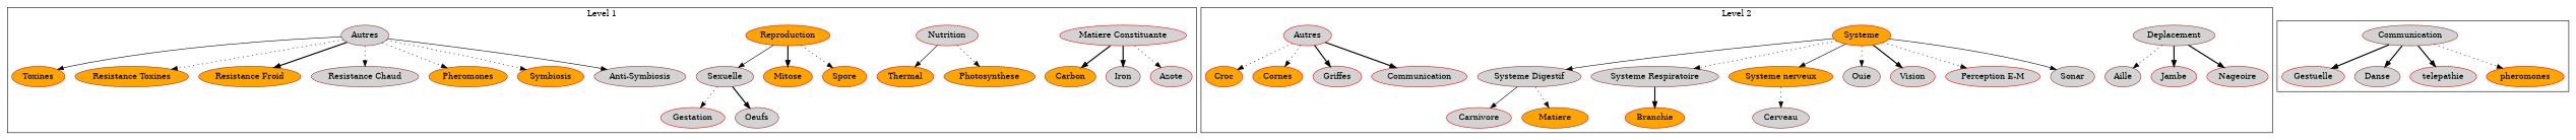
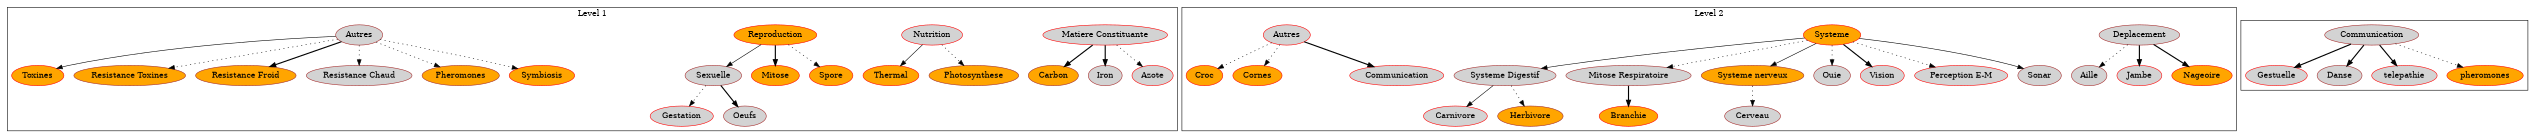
  digraph {
    node [color=red fillcolor=lightgrey style=filled]
    edge [style=dotted]
    "Matiere Constituante"
    Carbon [color=brown fillcolor=orange]
    Iron [color=brown]
    Azote
    Nutrition
    Thermal [fillcolor=orange]
    Photosynthese [color=brown fillcolor=orange]
    Reproduction [fillcolor=orange]
    Sexuelle [color=brown]
    Mitose [fillcolor=orange]
    Spore [fillcolor=orange]
    Gestation
    Oeufs [color=brown]
    Autres [color=brown]
    Toxines [fillcolor=orange]
    "Resistance Toxines" [color=brown fillcolor=orange]
    "Resistance Froid" [color=brown fillcolor=orange]
    "Resistance Chaud" [color=brown]
    Pheromones [color=brown fillcolor=orange]
    Symbiosis [fillcolor=orange]
-   "Anti-Symbiosis" [color=brown]
    Deplacement [color=brown]
    Aille [color=brown]
    Jambe
-   Nageoire
+   Nageoire [fillcolor=orange]
    Systeme [fillcolor=orange]
    "Systeme Digestif" [color=brown]
-   "Systeme Respiratoire" [color=brown]
+   "Systeme Respiratoire" [color=brown label="Mitose Respiratoire"]
    "Systeme nerveux" [color=brown fillcolor=orange]
    Ouie [color=brown]
    Vision
    "Perception E-M"
    Sonar [color=brown]
    Carnivore
-   Herbivore [color=brown fillcolor=orange label=Matiere]
+   Herbivore [color=brown fillcolor=orange]
    Branchie [fillcolor=orange]
    Cerveau [color=brown]
    n38 [label=Autres]
    Croc [fillcolor=orange]
    Cornes [fillcolor=orange]
-   Griffes
    Communication
    n43 [color=brown label=Communication]
    Gestuelle
    Danse [color=brown]
    telepathie
    pheromones [fillcolor=orange]
    subgraph cluster_1 {
      label="Level 1"
      "Matiere Constituante"
      Carbon
      Iron
      Azote
      Nutrition
      Thermal
      Photosynthese
      Reproduction
      Sexuelle
      Mitose
      Spore
      Gestation
      Oeufs
      Autres
      Toxines
      "Resistance Toxines"
      "Resistance Froid"
      "Resistance Chaud"
      Pheromones
      Symbiosis
-     "Anti-Symbiosis"
    }
    subgraph cluster_2 {
      label="Level 2"
      Deplacement
      Aille
      Jambe
      Nageoire
      Systeme
      "Systeme Digestif"
      "Systeme Respiratoire"
      "Systeme nerveux"
      Ouie
      Vision
      "Perception E-M"
      Sonar
      Carnivore
      Herbivore
      Branchie
      Cerveau
      n38
      Croc
      Cornes
-     Griffes
      Communication
    }
    subgraph cluster_3 {
      n43
      Gestuelle
      Danse
      telepathie
      pheromones
    }
    "Matiere Constituante" -> Carbon [style=bold]
    "Matiere Constituante" -> Iron [style=bold]
    "Matiere Constituante" -> Azote
    Nutrition -> Thermal [style=solid]
    Nutrition -> Photosynthese
    Reproduction -> Sexuelle [style=solid]
    Reproduction -> Mitose [style=bold]
    Reproduction -> Spore
    Sexuelle -> Gestation
    Sexuelle -> Oeufs [style=bold]
    Autres -> Toxines [style=solid]
    Autres -> "Resistance Toxines"
    Autres -> "Resistance Froid" [style=bold]
    Autres -> "Resistance Chaud"
    Autres -> Pheromones
    Autres -> Symbiosis
-   Autres -> "Anti-Symbiosis" [style=solid]
    Deplacement -> Aille
    Deplacement -> Jambe [style=bold]
    Deplacement -> Nageoire [style=bold]
    Systeme -> "Systeme Digestif" [style=solid]
    Systeme -> "Systeme Respiratoire"
    Systeme -> "Systeme nerveux" [style=solid]
    Systeme -> Ouie
    Systeme -> Vision [style=bold]
    Systeme -> "Perception E-M"
    Systeme -> Sonar [style=solid]
    "Systeme Digestif" -> Carnivore [style=solid]
    "Systeme Digestif" -> Herbivore
    "Systeme Respiratoire" -> Branchie [style=bold]
    "Systeme nerveux" -> Cerveau
    n38 -> Croc
    n38 -> Cornes
-   n38 -> Griffes [style=bold]
    n38 -> Communication [style=bold]
    n43 -> Gestuelle [style=bold]
    n43 -> Danse [style=bold]
    n43 -> telepathie [style=bold]
    n43 -> pheromones
  }
